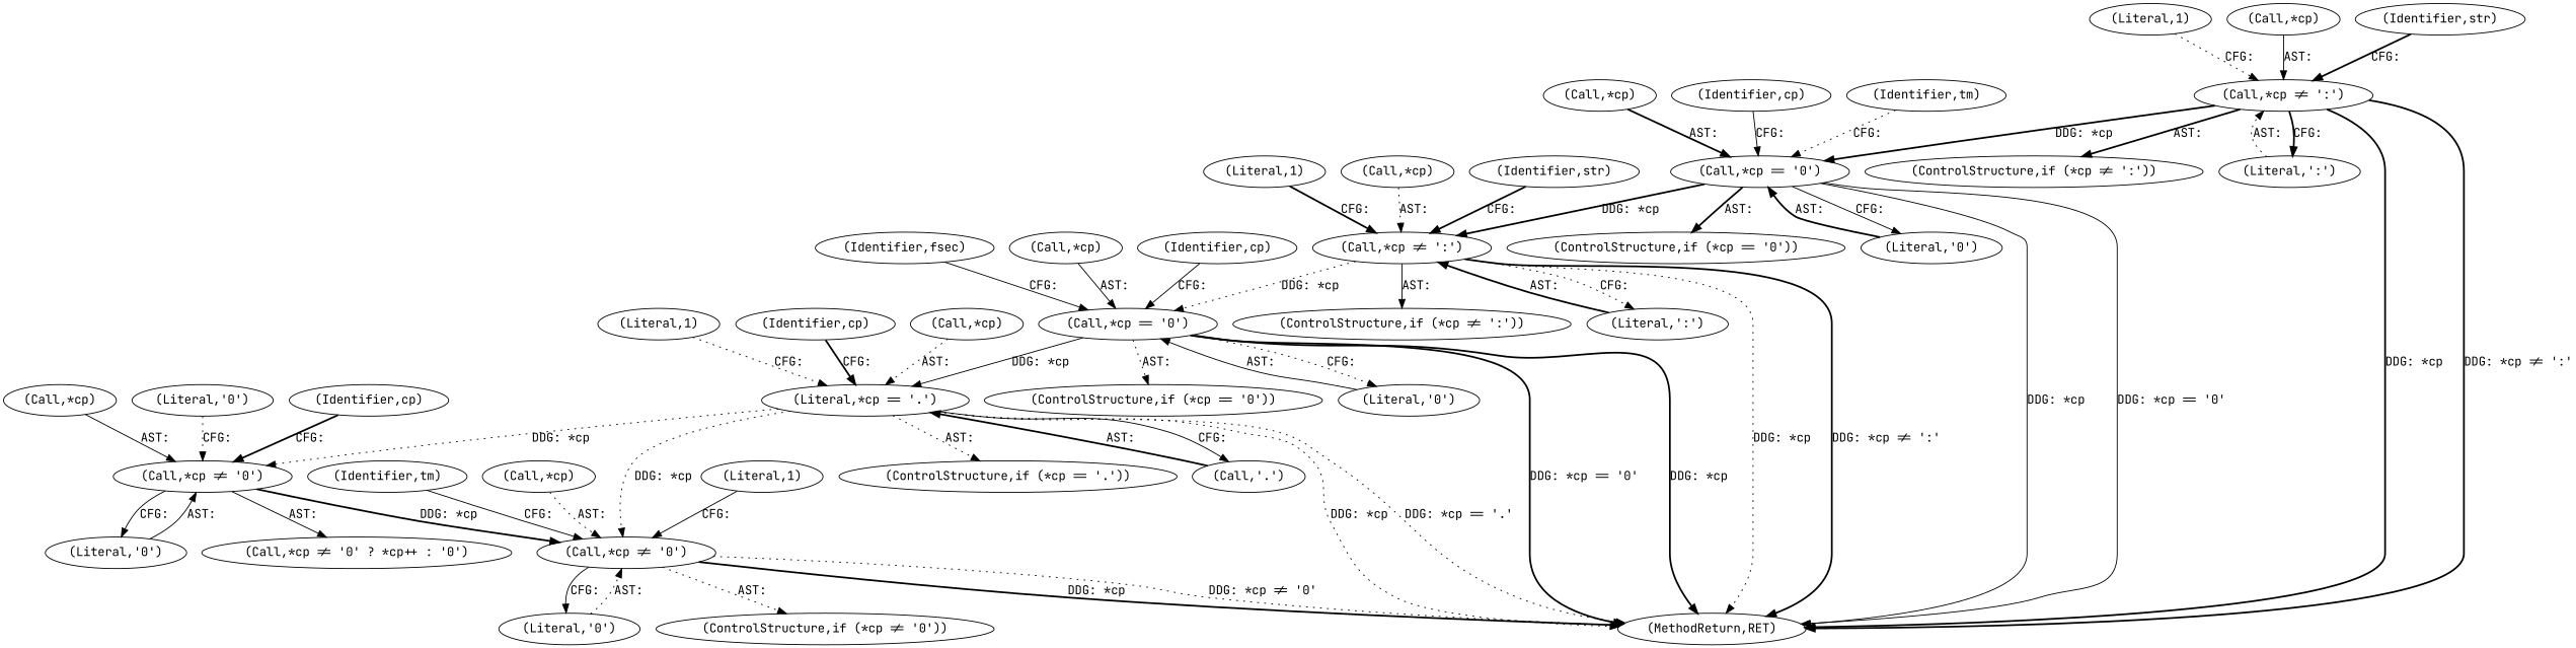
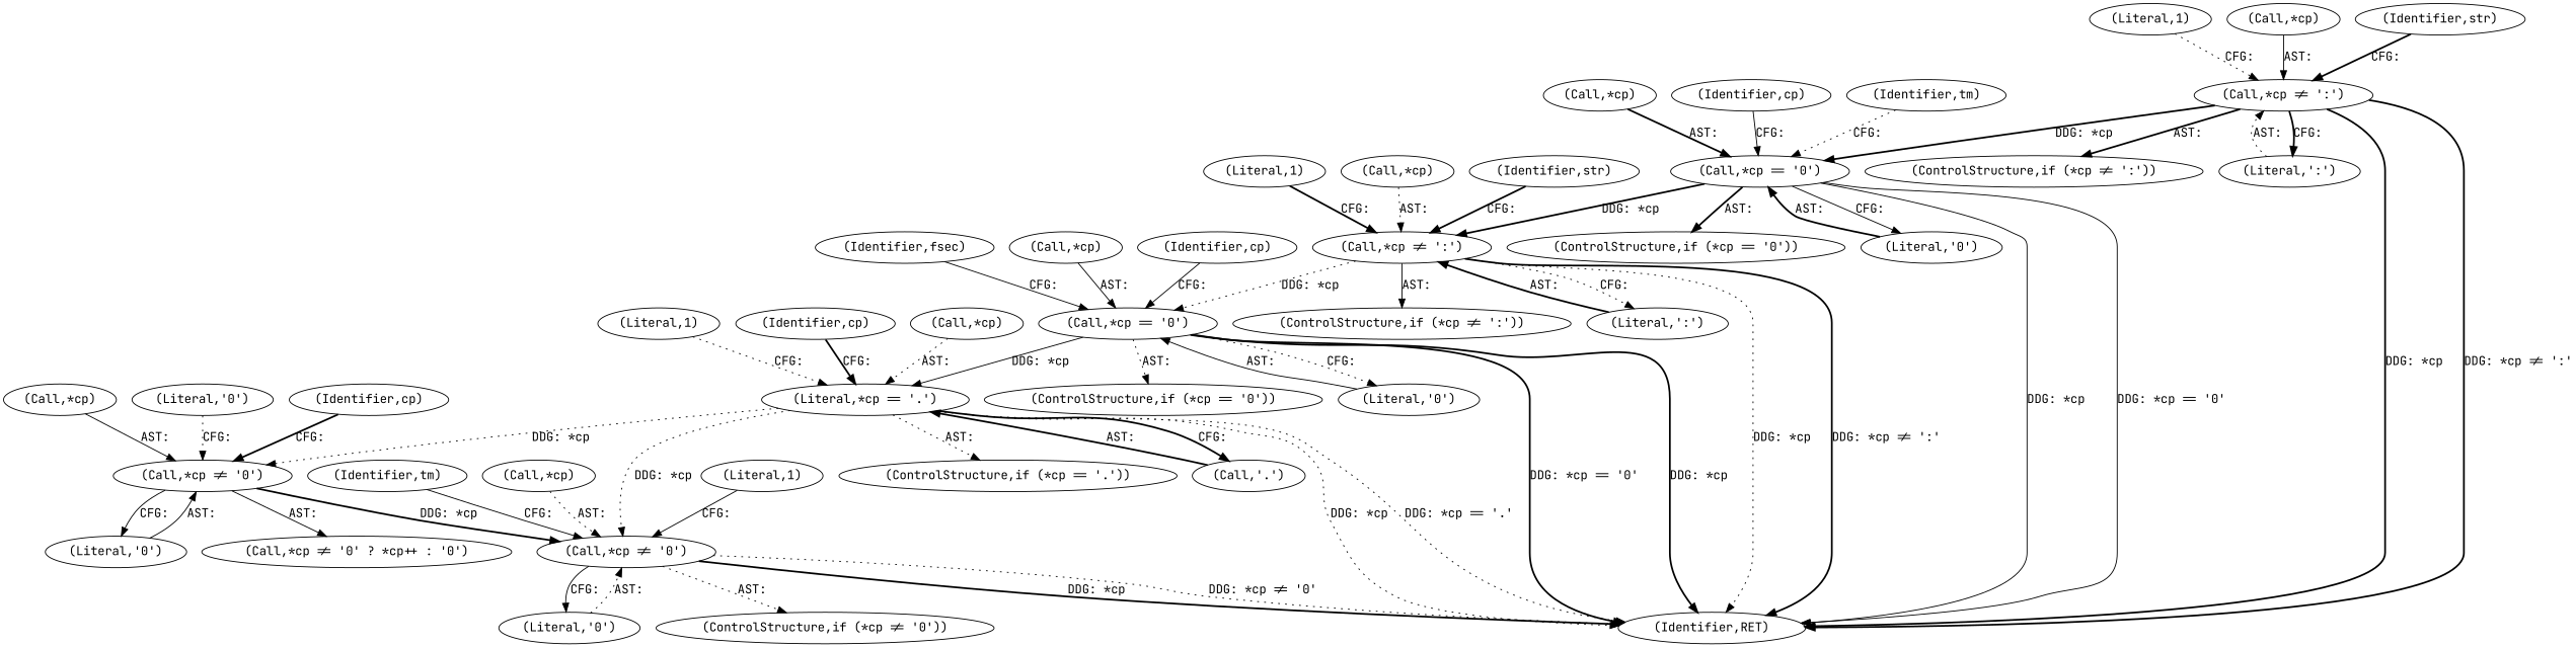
  digraph {
    fontname="JetBrains Mono"
    node [fontname="JetBrains Mono"]
    edge [fontname="JetBrains Mono" style=bold]
    n1 [label="(Call,*cp != '\0')"]
    n2 [label="(Call,*cp != '\0')"]
    n3 [label="(Literal,'\0')"]
    n4 [label="(Call,*cp != '\0' ? *cp++ : '0')"]
-   n5 [label="(MethodReturn,RET)"]
+   n5 [label="(Identifier,RET)"]
    n6 [label="(Literal,'\0')"]
    n7 [label="(ControlStructure,if (*cp != '\0'))"]
    n8 [label="(Literal,*cp == '.')"]
    n9 [label="(ControlStructure,if (*cp == '.'))"]
    n10 [label="(Call,'.')"]
    n11 [label="(Call,*cp == '\0')"]
    n12 [label="(ControlStructure,if (*cp == '\0'))"]
    n13 [label="(Literal,'\0')"]
    n14 [label="(Call,*cp != ':')"]
    n15 [label="(ControlStructure,if (*cp != ':'))"]
    n16 [label="(Literal,':')"]
    n17 [label="(Call,*cp == '\0')"]
    n18 [label="(ControlStructure,if (*cp == '\0'))"]
    n19 [label="(Literal,'\0')"]
    n20 [label="(Call,*cp != ':')"]
    n21 [label="(ControlStructure,if (*cp != ':'))"]
    n22 [label="(Literal,':')"]
    n23 [label="(Literal,'0')"]
    n24 [label="(Literal,1)"]
    n25 [label="(Literal,1)"]
    n26 [label="(Identifier,tm)"]
    n27 [label="(Literal,1)"]
    n28 [label="(Identifier,tm)"]
    n29 [label="(Identifier,cp)"]
    n30 [label="(Call,*cp)"]
    n31 [label="(Identifier,cp)"]
    n32 [label="(Call,*cp)"]
    n33 [label="(Call,*cp)"]
    n34 [label="(Identifier,cp)"]
    n35 [label="(Call,*cp)"]
    n36 [label="(Identifier,fsec)"]
    n37 [label="(Call,*cp)"]
    n38 [label="(Call,*cp)"]
    n39 [label="(Literal,1)"]
    n40 [label="(Call,*cp)"]
    n41 [label="(Identifier,str)"]
    n42 [label="(Identifier,cp)"]
    n43 [label="(Identifier,str)"]
    n1 -> n2 [label="DDG: *cp"]
    n1 -> n3 [label="CFG: " style=solid]
    n1 -> n4 [label="AST: " style=solid]
    n2 -> n5 [label="DDG: *cp"]
    n2 -> n5 [label="DDG: *cp != '\0'" style=dotted]
    n2 -> n6 [label="CFG: " style=solid]
    n2 -> n7 [label="AST: " style=dotted]
    n3 -> n1 [label="AST: " style=solid]
    n6 -> n2 [label="AST: " style=dotted]
    n8 -> n1 [label="DDG: *cp" style=dotted]
    n8 -> n2 [label="DDG: *cp" style=dotted]
    n8 -> n5 [label="DDG: *cp" style=dotted]
    n8 -> n5 [label="DDG: *cp == '.'" style=dotted]
    n8 -> n9 [label="AST: " style=dotted]
-   n8 -> n10 [label="CFG: " style=solid]
+   n8 -> n10 [label="CFG: "]
    n10 -> n8 [label="AST: "]
    n11 -> n5 [label="DDG: *cp == '\0'"]
    n11 -> n5 [label="DDG: *cp"]
    n11 -> n8 [label="DDG: *cp" style=solid]
    n11 -> n12 [label="AST: " style=dotted]
    n11 -> n13 [label="CFG: " style=dotted]
    n13 -> n11 [label="AST: " style=solid]
    n14 -> n5 [label="DDG: *cp" style=dotted]
    n14 -> n5 [label="DDG: *cp != ':'"]
    n14 -> n11 [label="DDG: *cp" style=dotted]
    n14 -> n15 [label="AST: " style=solid]
    n14 -> n16 [label="CFG: " style=dotted]
    n16 -> n14 [label="AST: "]
    n17 -> n5 [label="DDG: *cp == '\0'" style=solid]
    n17 -> n5 [label="DDG: *cp" style=solid]
    n17 -> n14 [label="DDG: *cp"]
    n17 -> n18 [label="AST: "]
    n17 -> n19 [label="CFG: " style=solid]
    n19 -> n17 [label="AST: "]
    n20 -> n5 [label="DDG: *cp"]
    n20 -> n5 [label="DDG: *cp != ':'"]
    n20 -> n17 [label="DDG: *cp"]
    n20 -> n21 [label="AST: "]
    n20 -> n22 [label="CFG: "]
    n22 -> n20 [label="AST: " style=dotted]
    n23 -> n1 [label="CFG: " style=dotted]
    n24 -> n8 [label="CFG: " style=dotted]
    n25 -> n2 [label="CFG: " style=solid]
    n26 -> n17 [label="CFG: " style=dotted]
    n27 -> n20 [label="CFG: " style=dotted]
    n28 -> n2 [label="CFG: " style=solid]
    n29 -> n8 [label="CFG: "]
    n30 -> n20 [label="AST: " style=solid]
    n31 -> n1 [label="CFG: "]
    n32 -> n8 [label="AST: " style=dotted]
    n33 -> n1 [label="AST: " style=solid]
    n34 -> n11 [label="CFG: " style=solid]
    n35 -> n17 [label="AST: "]
    n36 -> n11 [label="CFG: " style=solid]
    n37 -> n2 [label="AST: " style=dotted]
    n38 -> n11 [label="AST: " style=solid]
    n39 -> n14 [label="CFG: "]
    n40 -> n14 [label="AST: " style=dotted]
    n41 -> n20 [label="CFG: "]
    n42 -> n17 [label="CFG: " style=solid]
    n43 -> n14 [label="CFG: "]
  }
